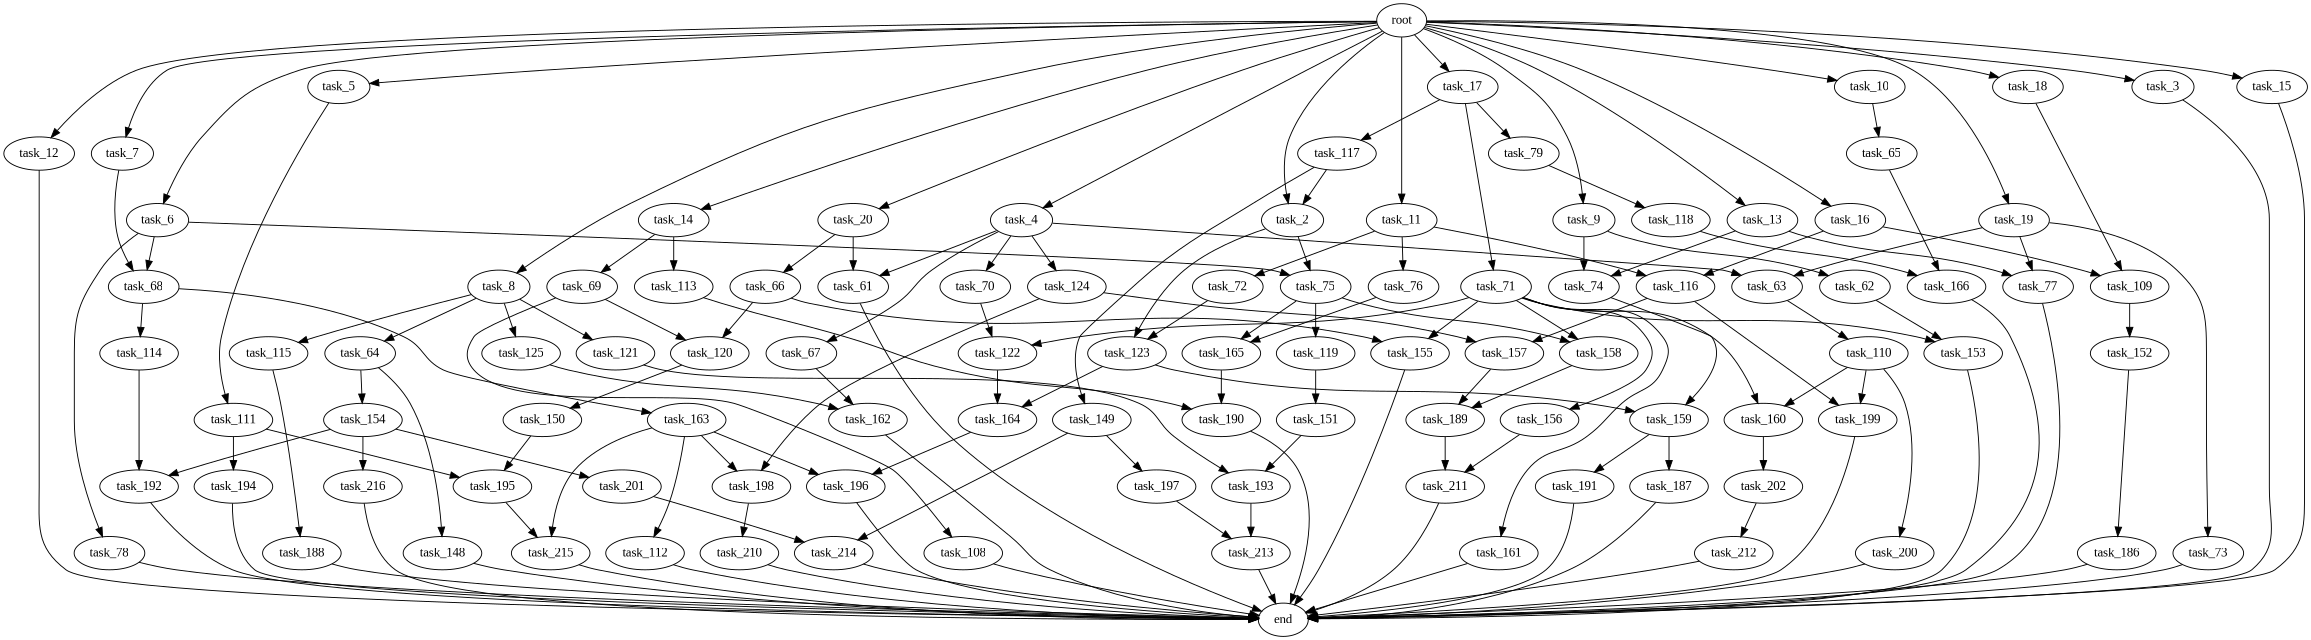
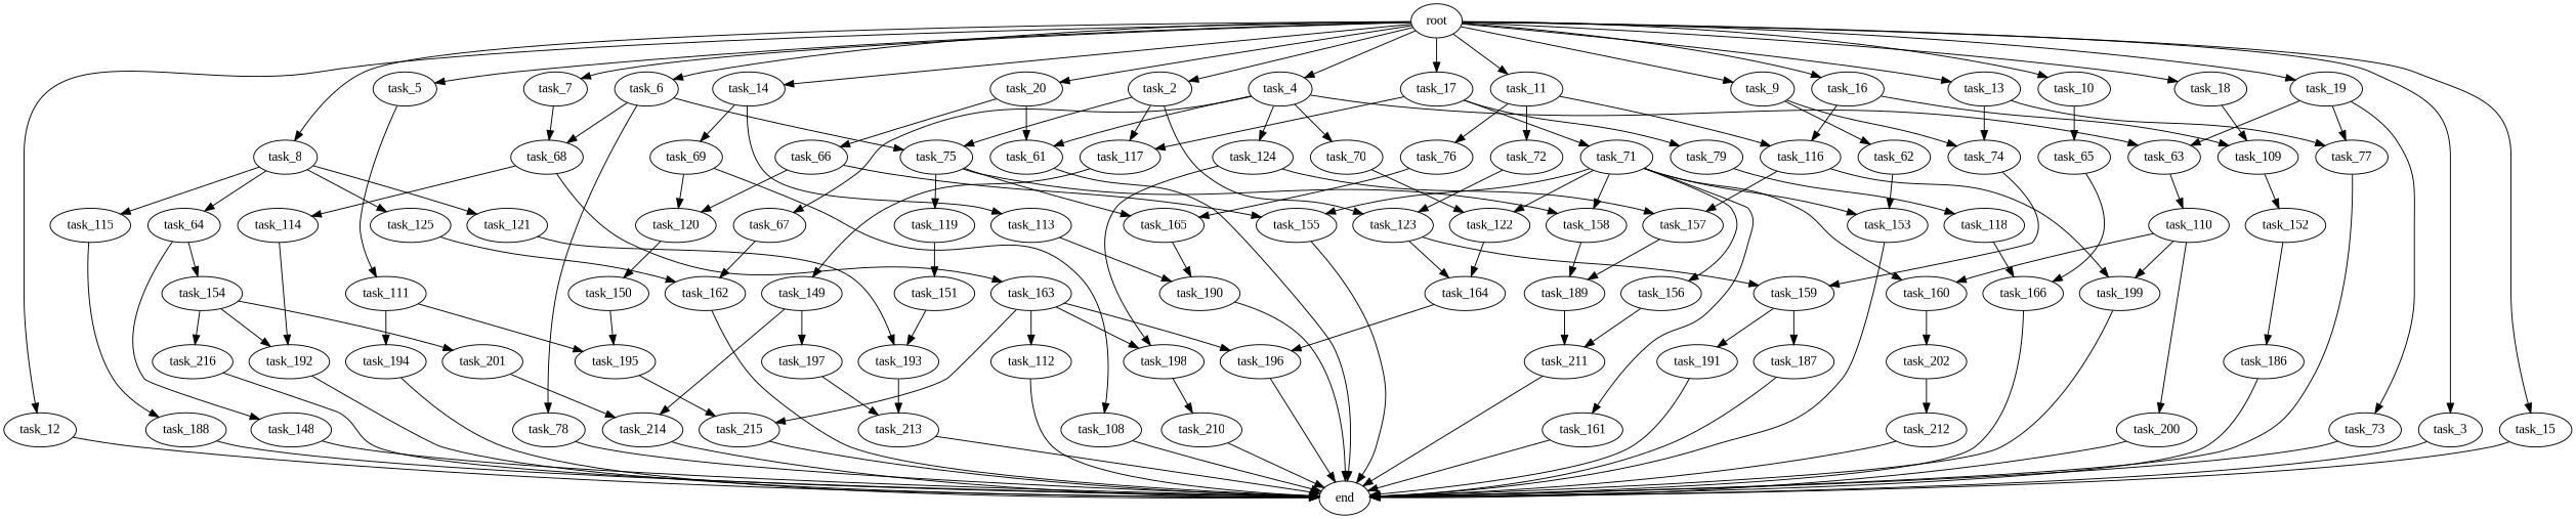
  digraph {
    fontname="Liberation Serif"
    node [fontname="Liberation Serif"]
    edge [fontname="Liberation Serif"]
    task_67
    task_162
    end
    task_112
    task_193
    task_213
    task_12
    task_201
    task_214
    task_5
    task_111
    task_195
    task_194
    task_63
    task_110
    task_199
    task_200
    task_160
    task_196
    task_164
    task_17
    task_79
    task_117
    task_71
    task_118
    task_149
    task_161
    task_156
    task_155
    task_122
    task_158
    task_153
    task_2
    task_75
    task_123
    task_165
    task_119
    task_159
    task_121
    task_216
    task_166
    task_198
    task_210
    task_77
    task_163
    task_215
    task_11
    task_72
    task_116
    task_76
    task_157
    task_150
    task_190
    task_154
    task_192
    task_191
    task_64
    task_148
    task_211
    root
    task_8
    task_18
    task_3
    task_7
    task_9
    task_4
    task_16
    task_19
    task_20
    task_6
    task_13
    task_15
    task_10
    task_14
    task_115
    task_125
    task_109
    task_68
    task_74
    task_62
    task_124
    task_61
    task_70
    task_73
    task_66
    task_78
    task_65
    task_69
    task_113
    task_108
    task_120
    task_151
    task_187
    task_152
    task_186
    task_114
    task_188
    task_189
    task_212
    task_197
    task_202
    task_67 -> task_162
    task_162 -> end
    task_112 -> end
    task_193 -> task_213
    task_213 -> end
    task_12 -> end
    task_201 -> task_214
    task_214 -> end
    task_5 -> task_111
    task_111 -> task_195
    task_111 -> task_194
    task_195 -> task_215
    task_194 -> end
    task_63 -> task_110
    task_110 -> task_199
    task_110 -> task_200
    task_110 -> task_160
    task_199 -> end
    task_200 -> end
    task_160 -> task_202
    task_196 -> end
    task_164 -> task_196
    task_17 -> task_79
    task_17 -> task_117
    task_17 -> task_71
    task_79 -> task_118
    task_117 -> task_149
    task_71 -> task_160
    task_71 -> task_161
    task_71 -> task_156
    task_71 -> task_155
    task_71 -> task_122
    task_71 -> task_158
    task_71 -> task_153
    task_118 -> task_166
    task_149 -> task_214
    task_149 -> task_197
    task_161 -> end
    task_156 -> task_211
    task_155 -> end
    task_122 -> task_164
    task_158 -> task_189
    task_153 -> end
-   task_117 -> task_2
+   task_2 -> task_117
    task_2 -> task_75
    task_2 -> task_123
    task_75 -> task_158
    task_75 -> task_165
    task_75 -> task_119
    task_123 -> task_164
    task_123 -> task_159
    task_165 -> task_190
    task_119 -> task_151
    task_159 -> task_191
    task_159 -> task_187
    task_121 -> task_193
    task_216 -> end
    task_166 -> end
    task_198 -> task_210
    task_210 -> end
    task_77 -> end
    task_163 -> task_112
    task_163 -> task_196
    task_163 -> task_198
    task_163 -> task_215
    task_215 -> end
    task_11 -> task_72
    task_11 -> task_116
    task_11 -> task_76
    task_72 -> task_123
    task_116 -> task_199
    task_116 -> task_157
    task_76 -> task_165
    task_157 -> task_189
    task_150 -> task_195
    task_190 -> end
    task_154 -> task_201
    task_154 -> task_216
    task_154 -> task_192
    task_192 -> end
    task_191 -> end
    task_64 -> task_154
    task_64 -> task_148
    task_148 -> end
    task_211 -> end
    root -> task_12
    root -> task_5
    root -> task_17
    root -> task_2
    root -> task_11
    root -> task_8
    root -> task_18
    root -> task_3
    root -> task_7
    root -> task_9
    root -> task_4
    root -> task_16
    root -> task_19
    root -> task_20
    root -> task_6
    root -> task_13
    root -> task_15
    root -> task_10
    root -> task_14
    task_8 -> task_121
    task_8 -> task_64
    task_8 -> task_115
    task_8 -> task_125
    task_18 -> task_109
    task_3 -> end
    task_7 -> task_68
    task_9 -> task_74
    task_9 -> task_62
    task_4 -> task_67
    task_4 -> task_63
    task_4 -> task_124
    task_4 -> task_61
    task_4 -> task_70
    task_16 -> task_116
    task_16 -> task_109
    task_19 -> task_63
    task_19 -> task_77
    task_19 -> task_73
    task_20 -> task_61
    task_20 -> task_66
    task_6 -> task_75
    task_6 -> task_68
    task_6 -> task_78
    task_13 -> task_77
    task_13 -> task_74
    task_15 -> end
    task_10 -> task_65
    task_14 -> task_69
    task_14 -> task_113
    task_115 -> task_188
    task_125 -> task_162
    task_109 -> task_152
    task_68 -> task_163
    task_68 -> task_114
    task_74 -> task_159
    task_62 -> task_153
    task_124 -> task_198
    task_124 -> task_157
    task_61 -> end
    task_70 -> task_122
    task_73 -> end
    task_66 -> task_155
    task_66 -> task_120
    task_78 -> end
    task_65 -> task_166
    task_69 -> task_108
    task_69 -> task_120
    task_113 -> task_190
    task_108 -> end
    task_120 -> task_150
    task_151 -> task_193
    task_187 -> end
    task_152 -> task_186
    task_186 -> end
    task_114 -> task_192
    task_188 -> end
    task_189 -> task_211
    task_212 -> end
    task_197 -> task_213
    task_202 -> task_212
  }
